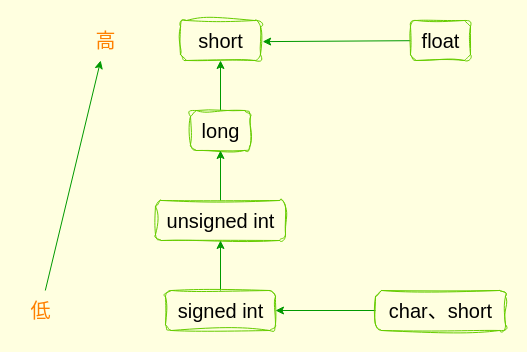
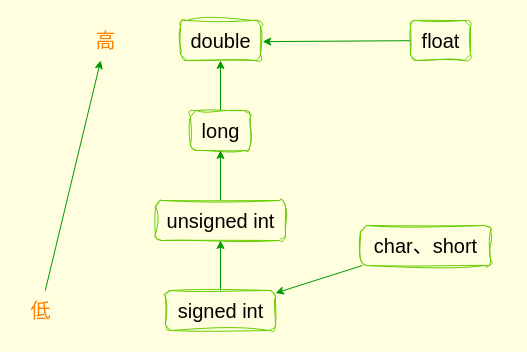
  <mxCell id="0" />
  <mxCell id="1" parent="0" />
- <mxCell id="2" value="short" style="text;html=1;align=center;verticalAlign=middle;resizable=0;points=[];autosize=1;strokeColor=#66CC00;fillColor=none;sketch=1;curveFitting=1;jiggle=2;rounded=1;fontSize=20;fontColor=#000000;" vertex="1" parent="1"><mxGeometry x="180" y="20" width="80" height="40" as="geometry" /></mxCell>
+ <mxCell id="2" value="double" style="text;html=1;align=center;verticalAlign=middle;resizable=0;points=[];autosize=1;strokeColor=#66CC00;fillColor=none;sketch=1;curveFitting=1;jiggle=2;rounded=1;fontSize=20;fontColor=#000000;" vertex="1" parent="1"><mxGeometry x="180" y="20" width="80" height="40" as="geometry" /></mxCell>
  <mxCell id="3" style="edgeStyle=none;html=1;entryX=1.027;entryY=0.528;entryDx=0;entryDy=0;entryPerimeter=0;fontSize=20;fontColor=#000000;labelBackgroundColor=#009900;strokeColor=#009900;" edge="1" parent="1" source="4" target="2"><mxGeometry relative="1" as="geometry" /></mxCell>
  <mxCell id="4" value="float" style="text;html=1;align=center;verticalAlign=middle;resizable=0;points=[];autosize=1;strokeColor=#66CC00;fillColor=none;sketch=1;curveFitting=1;jiggle=2;rounded=1;fontSize=20;fontColor=#000000;" vertex="1" parent="1"><mxGeometry x="410" y="20" width="60" height="40" as="geometry" /></mxCell>
  <mxCell id="5" style="edgeStyle=none;html=1;labelBackgroundColor=#009900;strokeColor=#009900;fontSize=20;fontColor=#000000;" edge="1" parent="1" source="6" target="2"><mxGeometry relative="1" as="geometry" /></mxCell>
  <mxCell id="6" value="long" style="text;html=1;align=center;verticalAlign=middle;resizable=0;points=[];autosize=1;strokeColor=#66CC00;fillColor=none;fontSize=20;fontColor=#000000;sketch=1;curveFitting=1;jiggle=2;rounded=1;" vertex="1" parent="1"><mxGeometry x="190" y="110" width="60" height="40" as="geometry" /></mxCell>
  <mxCell id="7" style="edgeStyle=none;html=1;labelBackgroundColor=#009900;strokeColor=#009900;fontSize=20;fontColor=#000000;" edge="1" parent="1" source="8" target="6"><mxGeometry relative="1" as="geometry" /></mxCell>
  <mxCell id="8" value="unsigned int" style="text;html=1;align=center;verticalAlign=middle;resizable=0;points=[];autosize=1;strokeColor=#66CC00;fillColor=none;fontSize=20;fontColor=#000000;sketch=1;curveFitting=1;jiggle=2;rounded=1;" vertex="1" parent="1"><mxGeometry x="155" y="200" width="130" height="40" as="geometry" /></mxCell>
  <mxCell id="9" style="edgeStyle=none;html=1;labelBackgroundColor=#009900;strokeColor=#009900;fontSize=20;fontColor=#000000;" edge="1" parent="1" source="10" target="8"><mxGeometry relative="1" as="geometry" /></mxCell>
  <mxCell id="10" value="signed int" style="text;html=1;align=center;verticalAlign=middle;resizable=0;points=[];autosize=1;strokeColor=#66CC00;fillColor=none;fontSize=20;fontColor=#000000;rounded=1;sketch=1;curveFitting=1;jiggle=2;glass=0;" vertex="1" parent="1"><mxGeometry x="165" y="290" width="110" height="40" as="geometry" /></mxCell>
  <mxCell id="11" style="edgeStyle=none;html=1;labelBackgroundColor=#009900;strokeColor=#009900;fontSize=20;fontColor=#000000;" edge="1" parent="1" source="12" target="10"><mxGeometry relative="1" as="geometry" /></mxCell>
- <mxCell id="12" value="char、short" style="text;html=1;align=center;verticalAlign=middle;resizable=0;points=[];autosize=1;strokeColor=#66CC00;fillColor=none;fontSize=20;fontColor=#000000;rounded=1;sketch=1;curveFitting=1;jiggle=2;" vertex="1" parent="1"><mxGeometry x="375" y="290" width="130" height="40" as="geometry" /></mxCell>
+ <mxCell id="12" value="char、short" style="text;html=1;align=center;verticalAlign=middle;resizable=0;points=[];autosize=1;strokeColor=#66CC00;fillColor=none;fontSize=20;fontColor=#000000;rounded=1;sketch=1;curveFitting=1;jiggle=2;" vertex="1" parent="1"><mxGeometry x="360" y="225" width="130" height="40" as="geometry" /></mxCell>
  <mxCell id="13" style="edgeStyle=none;html=1;labelBackgroundColor=#009900;strokeColor=#009900;fontSize=20;fontColor=#FF8000;" edge="1" parent="1" source="14" target="15"><mxGeometry relative="1" as="geometry" /></mxCell>
  <mxCell id="14" value="低" style="text;html=1;align=center;verticalAlign=middle;resizable=0;points=[];autosize=1;strokeColor=none;fillColor=none;fontSize=20;fontColor=#FF8000;" vertex="1" parent="1"><mxGeometry x="20" y="290" width="40" height="40" as="geometry" /></mxCell>
  <mxCell id="15" value="高" style="text;html=1;align=center;verticalAlign=middle;resizable=0;points=[];autosize=1;strokeColor=none;fillColor=none;fontSize=20;fontColor=#FF8000;" vertex="1" parent="1"><mxGeometry x="85" y="20" width="40" height="40" as="geometry" /></mxCell>
